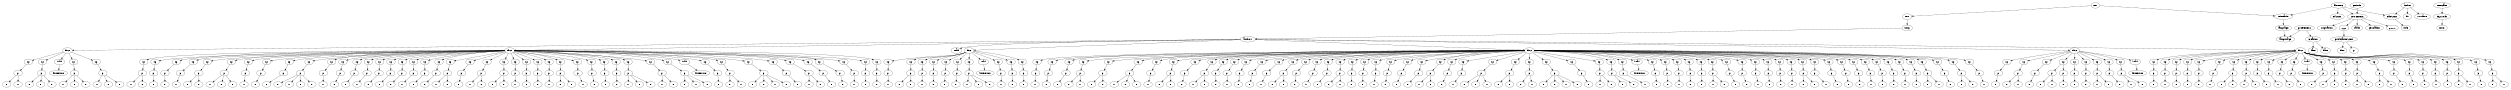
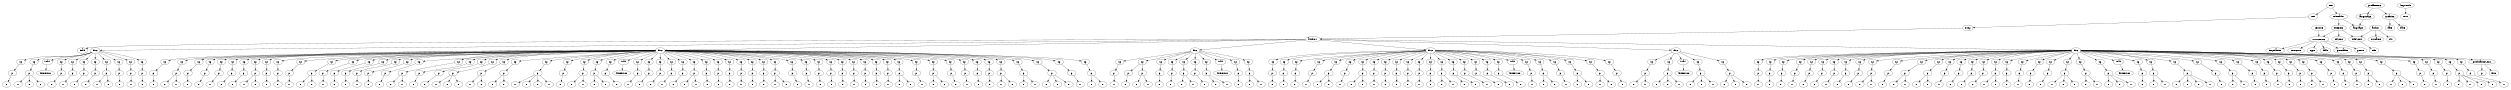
  digraph {
    n1 [label=TEI]
    n2 [label=teiHeader]
    n3 [label=text]
    n4 [label=fileDesc]
    n5 [label=language]
    n6 [label=body]
    n7 [label=titleStmt]
    n8 [label=sourceDesc]
    n9 [label=edStmt]
    n10 [label=profileDesc]
    n11 [label=creation]
    n12 [label=langUsage]
    n13 [label=title]
    n14 [label=publicationStmt]
    n15 [label=p]
    n16 [label=idno]
    n17 [label=genre]
    n18 [label=inspiration]
+   n19 [label=structure]
    n20 [label=type]
    n21 [label=taille]
    n22 [label=permalien]
    n23 [label=author]
    n24 [label=surname]
    n25 [label=div]
    n26 [label=periode]
    n27 [label=date]
    n28 [label=date]
-   n29 [label=textClass]
    n30 [label=keywords]
    n31 [label=term]
    n32 [label=author1]
    n33 [label=head]
    n34 [label=div2]
    n35 [label=div2]
    n36 [label=div2]
    n37 [label=div2]
    n38 [label=div2]
    n39 [label=div2]
    n40 [label=head]
    n41 [label=sp]
    n42 [label=sp]
    n43 [label=sp]
    n44 [label=sp]
    n45 [label=sp]
    n46 [label=sp]
    n47 [label=sp]
    n48 [label=sp]
    n49 [label=sp]
    n50 [label=sp]
    n51 [label=head]
    n52 [label=sp]
    n53 [label=sp]
    n54 [label=sp]
    n55 [label=sp]
    n56 [label=sp]
    n57 [label=sp]
    n58 [label=sp]
    n59 [label=sp]
    n60 [label=sp]
    n61 [label=sp]
    n62 [label=sp]
    n63 [label=sp]
    n64 [label=sp]
    n65 [label=sp]
    n66 [label=sp]
    n67 [label=sp]
    n68 [label=sp]
    n69 [label=sp]
    n70 [label=sp]
    n71 [label=sp]
    n72 [label=sp]
    n73 [label=sp]
    n74 [label=sp]
    n75 [label=sp]
    n76 [label=sp]
    n77 [label=sp]
    n78 [label=sp]
    n79 [label=sp]
    n80 [label=sp]
    n81 [label=sp]
    n82 [label=sp]
    n83 [label=sp]
    n84 [label=sp]
    n85 [label=sp]
    n86 [label=sp]
    n87 [label=sp]
    n88 [label=sp]
    n89 [label=sp]
    n90 [label=sp]
    n91 [label=sp]
    n92 [label=sp]
    n93 [label=sp]
    n94 [label=sp]
    n95 [label=sp]
    n96 [label=sp]
    n97 [label=sp]
    n98 [label=sp]
    n99 [label=sp]
    n100 [label=sp]
    n101 [label=sp]
    n102 [label=sp]
    n103 [label=sp]
    n104 [label=sp]
    n105 [label=sp]
    n106 [label=sp]
    n107 [label=sp]
    n108 [label=sp]
    n109 [label=sp]
    n110 [label=sp]
    n111 [label=sp]
    n112 [label=sp]
    n113 [label=sp]
    n114 [label=sp]
    n115 [label=head]
    n116 [label=sp]
    n117 [label=sp]
    n118 [label=sp]
    n119 [label=sp]
    n120 [label=sp]
    n121 [label=sp]
    n122 [label=sp]
    n123 [label=sp]
    n124 [label=sp]
    n125 [label=head]
    n126 [label=sp]
    n127 [label=sp]
    n128 [label=sp]
    n129 [label=sp]
    n130 [label=sp]
    n131 [label=sp]
    n132 [label=sp]
    n133 [label=sp]
    n134 [label=sp]
    n135 [label=sp]
    n136 [label=sp]
    n137 [label=sp]
    n138 [label=sp]
    n139 [label=sp]
    n140 [label=sp]
    n141 [label=sp]
    n142 [label=sp]
    n143 [label=sp]
    n144 [label=sp]
    n145 [label=sp]
    n146 [label=sp]
    n147 [label=sp]
    n148 [label=sp]
    n149 [label=sp]
    n150 [label=sp]
    n151 [label=head]
    n152 [label=sp]
    n153 [label=sp]
    n154 [label=sp]
    n155 [label=sp]
    n156 [label=head]
    n157 [label=sp]
    n158 [label=sp]
    n159 [label=sp]
    n160 [label=sp]
    n161 [label=sp]
    n162 [label=sp]
    n163 [label=sp]
    n164 [label=sp]
    n165 [label=sp]
    n166 [label=sp]
    n167 [label=sp]
    n168 [label=sp]
    n169 [label=sp]
    n170 [label=sp]
    n171 [label=sp]
    n172 [label=sp]
    n173 [label=sp]
    n174 [label=sp]
    n175 [label=sp]
    n176 [label=sp]
    n177 [label=sp]
    n178 [label=sp]
    n179 [label=sp]
    n180 [label=sp]
    n181 [label=sp]
    n182 [label=sp]
    n183 [label=sp]
    n184 [label=sp]
    n185 [label=sp]
    n186 [label=sp]
    n187 [label=sp]
    n188 [label=sp]
    n189 [label=sp]
    n190 [label=sp]
    n191 [label=sp]
    n192 [label=sp]
    n193 [label=sp]
    n194 [label=sp]
    n195 [label=sp]
    n196 [label=sp]
    n197 [label=sp]
    n198 [label=sp]
    n199 [label=sp]
    n200 [label=sp]
    n201 [label=sp]
    n202 [label=sp]
    n203 [label=listPerson]
    n204 [label=p]
    n205 [label=p]
    n206 [label=p]
    n207 [label=p]
    n208 [label=p]
    n209 [label=p]
    n210 [label=p]
    n211 [label=p]
    n212 [label=p]
    n213 [label=p]
    n214 [label=s]
    n215 [label=s]
    n216 [label=s]
    n217 [label=s]
    n218 [label=s]
    n219 [label=s]
    n220 [label=s]
    n221 [label=s]
    n222 [label=s]
    n223 [label=s]
    n224 [label=s]
    n225 [label=s]
    n226 [label=s]
    n227 [label=listPerson]
    n228 [label=p]
    n229 [label=p]
    n230 [label=p]
    n231 [label=p]
    n232 [label=p]
    n233 [label=p]
    n234 [label=p]
    n235 [label=p]
    n236 [label=p]
    n237 [label=p]
    n238 [label=p]
    n239 [label=p]
    n240 [label=p]
    n241 [label=p]
    n242 [label=p]
    n243 [label=p]
    n244 [label=p]
    n245 [label=p]
    n246 [label=p]
    n247 [label=p]
    n248 [label=p]
    n249 [label=p]
    n250 [label=p]
    n251 [label=p]
    n252 [label=p]
    n253 [label=p]
    n254 [label=p]
    n255 [label=p]
    n256 [label=p]
    n257 [label=p]
    n258 [label=p]
    n259 [label=p]
    n260 [label=p]
    n261 [label=p]
    n262 [label=p]
    n263 [label=p]
    n264 [label=p]
    n265 [label=p]
    n266 [label=p]
    n267 [label=p]
    n268 [label=p]
    n269 [label=p]
    n270 [label=p]
    n271 [label=p]
    n272 [label=p]
    n273 [label=p]
    n274 [label=p]
    n275 [label=p]
    n276 [label=p]
    n277 [label=p]
    n278 [label=p]
    n279 [label=p]
    n280 [label=p]
    n281 [label=p]
    n282 [label=p]
    n283 [label=p]
    n284 [label=p]
    n285 [label=p]
    n286 [label=p]
    n287 [label=p]
    n288 [label=p]
    n289 [label=p]
    n290 [label=p]
    n291 [label=s]
    n292 [label=s]
    n293 [label=s]
    n294 [label=s]
    n295 [label=s]
    n296 [label=s]
    n297 [label=s]
    n298 [label=s]
    n299 [label=s]
    n300 [label=s]
    n301 [label=s]
    n302 [label=s]
    n303 [label=s]
    n304 [label=s]
    n305 [label=s]
    n306 [label=s]
    n307 [label=s]
    n308 [label=s]
    n309 [label=s]
    n310 [label=s]
    n311 [label=s]
    n312 [label=s]
    n313 [label=s]
    n314 [label=s]
    n315 [label=s]
    n316 [label=s]
    n317 [label=s]
    n318 [label=s]
    n319 [label=s]
    n320 [label=s]
    n321 [label=s]
    n322 [label=s]
    n323 [label=s]
    n324 [label=s]
    n325 [label=s]
    n326 [label=s]
    n327 [label=s]
    n328 [label=s]
    n329 [label=s]
    n330 [label=s]
    n331 [label=s]
    n332 [label=s]
    n333 [label=s]
    n334 [label=s]
    n335 [label=s]
    n336 [label=s]
    n337 [label=s]
    n338 [label=s]
    n339 [label=s]
    n340 [label=s]
    n341 [label=s]
    n342 [label=s]
    n343 [label=s]
    n344 [label=s]
    n345 [label=s]
    n346 [label=s]
    n347 [label=s]
    n348 [label=s]
    n349 [label=s]
    n350 [label=s]
    n351 [label=s]
    n352 [label=s]
    n353 [label=s]
    n354 [label=s]
    n355 [label=s]
    n356 [label=s]
    n357 [label=s]
    n358 [label=s]
    n359 [label=s]
    n360 [label=s]
    n361 [label=s]
    n362 [label=s]
    n363 [label=s]
    n364 [label=s]
    n365 [label=s]
    n366 [label=s]
    n367 [label=s]
    n368 [label=s]
    n369 [label=s]
    n370 [label=s]
    n371 [label=s]
    n372 [label=s]
    n373 [label=s]
    n374 [label=s]
    n375 [label=s]
    n376 [label=listPerson]
    n377 [label=p]
    n378 [label=p]
    n379 [label=p]
    n380 [label=p]
    n381 [label=p]
    n382 [label=p]
    n383 [label=p]
    n384 [label=p]
    n385 [label=p]
    n386 [label=p]
    n387 [label=s]
    n388 [label=s]
    n389 [label=s]
    n390 [label=s]
    n391 [label=s]
    n392 [label=s]
    n393 [label=s]
    n394 [label=s]
    n395 [label=s]
    n396 [label=s]
    n397 [label=s]
    n398 [label=s]
    n399 [label=s]
    n400 [label=s]
    n401 [label=listPerson]
    n402 [label=p]
    n403 [label=p]
    n404 [label=p]
    n405 [label=p]
    n406 [label=p]
    n407 [label=p]
    n408 [label=p]
    n409 [label=p]
    n410 [label=p]
    n411 [label=p]
    n412 [label=p]
    n413 [label=p]
    n414 [label=p]
    n415 [label=p]
    n416 [label=p]
    n417 [label=p]
    n418 [label=p]
    n419 [label=p]
    n420 [label=p]
    n421 [label=p]
    n422 [label=p]
    n423 [label=p]
    n424 [label=p]
    n425 [label=p]
    n426 [label=p]
    n427 [label=s]
    n428 [label=s]
    n429 [label=s]
    n430 [label=s]
    n431 [label=s]
    n432 [label=s]
    n433 [label=s]
    n434 [label=s]
    n435 [label=s]
    n436 [label=s]
    n437 [label=s]
    n438 [label=s]
    n439 [label=s]
    n440 [label=s]
    n441 [label=s]
    n442 [label=s]
    n443 [label=s]
    n444 [label=s]
    n445 [label=s]
    n446 [label=s]
    n447 [label=s]
    n448 [label=s]
    n449 [label=s]
    n450 [label=s]
    n451 [label=s]
    n452 [label=s]
    n453 [label=s]
    n454 [label=s]
    n455 [label=s]
    n456 [label=s]
    n457 [label=s]
    n458 [label=s]
    n459 [label=listPerson]
    n460 [label=p]
    n461 [label=p]
    n462 [label=p]
    n463 [label=p]
    n464 [label=s]
    n465 [label=s]
    n466 [label=s]
    n467 [label=s]
    n468 [label=s]
    n469 [label=s]
    n470 [label=s]
    n471 [label=s]
    n472 [label=s]
    n473 [label=s]
    n474 [label=s]
    n475 [label=listPerson]
    n476 [label=p]
    n477 [label=p]
    n478 [label=p]
    n479 [label=p]
    n480 [label=p]
    n481 [label=p]
    n482 [label=p]
    n483 [label=p]
    n484 [label=p]
    n485 [label=p]
    n486 [label=p]
    n487 [label=p]
    n488 [label=p]
    n489 [label=p]
    n490 [label=p]
    n491 [label=p]
    n492 [label=p]
    n493 [label=p]
    n494 [label=p]
    n495 [label=p]
    n496 [label=p]
    n497 [label=p]
    n498 [label=p]
    n499 [label=p]
    n500 [label=p]
    n501 [label=p]
    n502 [label=p]
    n503 [label=p]
    n504 [label=p]
    n505 [label=p]
    n506 [label=p]
    n507 [label=p]
    n508 [label=p]
    n509 [label=p]
    n510 [label=p]
    n511 [label=p]
    n512 [label=p]
    n513 [label=p]
    n514 [label=p]
    n515 [label=p]
    n516 [label=p]
    n517 [label=p]
    n518 [label=p]
    n519 [label=p]
    n520 [label=p]
    n521 [label=p]
    n522 [label=s]
    n523 [label=s]
    n524 [label=s]
    n525 [label=s]
    n526 [label=s]
    n527 [label=s]
    n528 [label=s]
    n529 [label=s]
    n530 [label=s]
    n531 [label=s]
    n532 [label=s]
    n533 [label=s]
    n534 [label=s]
    n535 [label=s]
    n536 [label=s]
    n537 [label=s]
    n538 [label=s]
    n539 [label=s]
    n540 [label=s]
    n541 [label=s]
    n542 [label=s]
    n543 [label=s]
    n544 [label=s]
    n545 [label=s]
    n546 [label=s]
    n547 [label=s]
    n548 [label=s]
    n549 [label=s]
    n550 [label=s]
    n551 [label=s]
    n552 [label=s]
    n553 [label=s]
    n554 [label=s]
    n555 [label=s]
    n556 [label=s]
    n557 [label=s]
    n558 [label=s]
    n559 [label=s]
    n560 [label=s]
    n561 [label=s]
    n562 [label=s]
    n563 [label=s]
    n564 [label=s]
    n565 [label=s]
    n566 [label=s]
    n567 [label=s]
    n568 [label=s]
    n569 [label=s]
    n570 [label=s]
    n571 [label=s]
    n572 [label=s]
    n573 [label=s]
    n574 [label=s]
    n575 [label=s]
    n576 [label=s]
    n577 [label=s]
    n578 [label=s]
    n579 [label=s]
    n580 [label=s]
    n581 [label=s]
    n582 [label=s]
    n583 [label=s]
    n584 [label=s]
    n585 [label=s]
    n586 [label=s]
    n587 [label=s]
    n588 [label=s]
    n1 -> n2
    n1 -> n3
-   n4 -> n2
+   n2 -> n4
    n2 -> n5
    n3 -> n6
    n4 -> n7
    n4 -> n8
    n4 -> n9
    n6 -> n32
    n7 -> n13
    n8 -> n17
    n8 -> n18
+   n8 -> n19
    n8 -> n20
    n8 -> n21
    n8 -> n22
    n10 -> n11
    n10 -> n12
    n11 -> n27
    n11 -> n28
-   n5 -> n12
+   n12 -> n5
    n14 -> n15
    n14 -> n16
    n20 -> n14
    n23 -> n7
    n23 -> n24
    n23 -> n25
    n26 -> n8
-   n29 -> n30
    n30 -> n31
    n32 -> n33
    n32 -> n34
    n32 -> n35
    n32 -> n36
    n32 -> n37
    n32 -> n38
    n32 -> n39
    n34 -> n40
    n34 -> n41
    n34 -> n42
    n34 -> n43
    n34 -> n44
    n34 -> n45
    n34 -> n46
    n34 -> n47
    n34 -> n48
    n34 -> n49
    n34 -> n50
    n35 -> n51
    n35 -> n52
    n35 -> n53
    n35 -> n54
    n35 -> n55
    n35 -> n56
    n35 -> n57
    n35 -> n58
    n35 -> n59
    n35 -> n60
    n35 -> n61
    n35 -> n62
    n35 -> n63
    n35 -> n64
    n35 -> n65
    n35 -> n66
    n35 -> n67
    n35 -> n68
    n35 -> n69
    n35 -> n70
    n35 -> n71
    n35 -> n72
    n35 -> n73
    n35 -> n74
    n35 -> n75
    n35 -> n76
    n35 -> n77
    n35 -> n78
    n35 -> n79
    n35 -> n80
    n35 -> n81
    n35 -> n82
    n35 -> n83
    n35 -> n84
    n35 -> n85
    n35 -> n86
    n35 -> n87
    n35 -> n88
    n35 -> n89
    n35 -> n90
    n35 -> n91
    n35 -> n92
    n35 -> n93
    n35 -> n94
    n35 -> n95
    n35 -> n96
    n35 -> n97
    n35 -> n98
    n35 -> n99
    n35 -> n100
    n35 -> n101
    n35 -> n102
    n35 -> n103
    n35 -> n104
    n35 -> n105
    n35 -> n106
    n35 -> n107
    n35 -> n108
    n35 -> n109
    n35 -> n110
    n35 -> n111
    n35 -> n112
    n35 -> n113
    n35 -> n114
    n36 -> n115
    n36 -> n116
    n36 -> n117
    n36 -> n118
    n36 -> n119
    n36 -> n120
    n36 -> n121
    n36 -> n122
    n36 -> n123
    n36 -> n124
    n37 -> n125
    n37 -> n126
    n37 -> n127
    n37 -> n128
    n37 -> n129
    n37 -> n130
    n37 -> n131
    n37 -> n132
    n37 -> n133
    n37 -> n134
    n37 -> n135
    n37 -> n136
    n37 -> n137
    n37 -> n138
    n37 -> n139
    n37 -> n140
    n37 -> n141
    n37 -> n142
    n37 -> n143
    n37 -> n144
    n37 -> n145
    n37 -> n146
    n37 -> n147
    n37 -> n148
    n37 -> n149
    n37 -> n150
    n38 -> n151
    n38 -> n152
    n38 -> n153
    n38 -> n154
    n38 -> n155
    n39 -> n156
    n39 -> n157
    n39 -> n158
    n39 -> n159
    n39 -> n160
    n39 -> n161
    n39 -> n162
    n39 -> n163
    n39 -> n164
    n39 -> n165
    n39 -> n166
    n39 -> n167
    n39 -> n168
    n39 -> n169
    n39 -> n170
    n39 -> n171
    n39 -> n172
    n39 -> n173
    n39 -> n174
    n39 -> n175
    n39 -> n176
    n39 -> n177
    n39 -> n178
    n39 -> n179
    n39 -> n180
    n39 -> n181
    n39 -> n182
    n39 -> n183
    n39 -> n184
    n39 -> n185
    n39 -> n186
    n39 -> n187
    n39 -> n188
    n39 -> n189
    n39 -> n190
    n39 -> n191
    n39 -> n192
    n39 -> n193
    n39 -> n194
    n39 -> n195
    n39 -> n196
    n39 -> n197
    n39 -> n198
    n39 -> n199
    n39 -> n200
    n39 -> n201
    n39 -> n202
    n40 -> n203
    n41 -> n204
    n42 -> n205
    n43 -> n206
    n44 -> n207
    n45 -> n208
    n46 -> n209
    n47 -> n210
    n48 -> n211
    n49 -> n212
    n50 -> n213
    n51 -> n227
    n52 -> n228
    n53 -> n229
    n54 -> n230
    n55 -> n231
    n56 -> n232
    n57 -> n233
    n58 -> n234
    n59 -> n235
    n60 -> n236
    n61 -> n237
    n62 -> n238
    n63 -> n239
    n64 -> n240
    n65 -> n241
    n66 -> n242
    n67 -> n243
    n68 -> n244
    n69 -> n245
    n70 -> n246
    n71 -> n247
    n72 -> n248
    n73 -> n249
    n74 -> n250
    n75 -> n251
    n76 -> n252
    n77 -> n253
    n78 -> n254
    n79 -> n255
    n80 -> n256
    n81 -> n257
    n82 -> n258
    n83 -> n259
    n84 -> n260
    n85 -> n261
    n86 -> n262
    n87 -> n263
    n88 -> n264
    n89 -> n265
    n90 -> n266
    n91 -> n267
    n92 -> n268
    n93 -> n269
    n94 -> n270
    n95 -> n271
    n96 -> n272
    n97 -> n273
    n98 -> n274
    n99 -> n275
    n100 -> n276
    n101 -> n277
    n102 -> n278
    n103 -> n279
    n104 -> n280
    n105 -> n281
    n106 -> n282
    n107 -> n283
    n108 -> n284
    n109 -> n285
    n110 -> n286
    n111 -> n287
    n112 -> n288
    n113 -> n289
    n114 -> n290
    n115 -> n376
    n116 -> n377
    n117 -> n378
    n118 -> n379
    n119 -> n380
    n119 -> n381
    n120 -> n382
    n121 -> n383
    n122 -> n384
    n123 -> n385
    n124 -> n386
    n125 -> n401
    n126 -> n402
    n127 -> n403
    n128 -> n404
    n129 -> n405
    n130 -> n406
    n131 -> n407
    n132 -> n408
    n133 -> n409
    n134 -> n410
    n135 -> n411
    n136 -> n412
    n137 -> n413
    n138 -> n414
    n139 -> n415
    n140 -> n416
    n141 -> n417
    n142 -> n418
    n143 -> n419
    n144 -> n420
    n145 -> n421
    n146 -> n422
    n147 -> n423
    n148 -> n424
    n149 -> n425
    n150 -> n426
    n151 -> n459
    n152 -> n460
    n153 -> n461
    n154 -> n462
    n155 -> n463
    n156 -> n475
    n157 -> n476
    n158 -> n477
    n159 -> n478
    n160 -> n479
    n161 -> n480
    n162 -> n481
    n163 -> n482
    n164 -> n483
    n165 -> n484
    n166 -> n485
    n167 -> n486
    n168 -> n487
    n169 -> n488
    n170 -> n489
    n171 -> n490
    n172 -> n491
    n173 -> n492
    n174 -> n493
    n175 -> n494
    n176 -> n495
    n177 -> n496
    n178 -> n497
    n179 -> n498
    n180 -> n499
    n181 -> n500
    n182 -> n501
    n183 -> n502
    n184 -> n503
    n185 -> n504
    n186 -> n505
    n187 -> n506
    n188 -> n507
    n189 -> n508
    n190 -> n509
    n191 -> n510
    n192 -> n511
    n193 -> n512
    n194 -> n513
    n195 -> n514
    n196 -> n515
    n197 -> n516
    n198 -> n517
    n199 -> n518
    n200 -> n519
    n201 -> n520
    n202 -> n521
    n204 -> n214
    n205 -> n215
    n206 -> n216
    n207 -> n217
    n208 -> n218
    n208 -> n219
    n209 -> n220
    n210 -> n221
    n211 -> n222
    n212 -> n223
    n213 -> n224
    n213 -> n225
    n213 -> n226
    n228 -> n291
    n229 -> n292
    n230 -> n293
    n231 -> n294
    n232 -> n295
    n233 -> n296
    n233 -> n297
    n234 -> n298
    n235 -> n299
    n236 -> n300
    n237 -> n301
    n238 -> n302
    n239 -> n303
    n240 -> n304
    n240 -> n305
    n241 -> n306
    n242 -> n307
    n243 -> n308
    n244 -> n309
    n245 -> n310
    n246 -> n311
    n247 -> n312
    n248 -> n313
    n249 -> n314
    n250 -> n315
    n250 -> n316
    n251 -> n317
    n252 -> n318
    n252 -> n319
    n253 -> n320
    n254 -> n321
    n255 -> n322
    n256 -> n323
    n257 -> n324
    n257 -> n325
    n258 -> n326
    n258 -> n327
    n259 -> n328
    n259 -> n329
    n259 -> n330
    n260 -> n331
    n261 -> n332
    n261 -> n333
    n262 -> n334
    n263 -> n335
    n263 -> n336
    n264 -> n337
    n265 -> n338
    n266 -> n339
    n267 -> n340
    n268 -> n341
    n269 -> n342
    n269 -> n343
    n270 -> n344
    n271 -> n345
    n272 -> n346
    n273 -> n347
    n273 -> n348
    n274 -> n349
    n275 -> n350
    n276 -> n351
    n277 -> n352
    n278 -> n353
    n279 -> n354
    n280 -> n355
    n280 -> n356
    n281 -> n357
    n282 -> n358
    n283 -> n359
    n283 -> n360
    n283 -> n361
    n284 -> n362
    n284 -> n363
    n285 -> n364
    n285 -> n365
    n286 -> n366
    n286 -> n367
    n286 -> n368
    n286 -> n369
    n287 -> n370
    n288 -> n371
    n288 -> n372
    n289 -> n373
    n289 -> n374
    n290 -> n375
    n377 -> n387
    n378 -> n388
    n378 -> n389
    n379 -> n390
    n380 -> n391
    n380 -> n392
    n381 -> n393
    n382 -> n394
    n383 -> n395
    n384 -> n396
    n384 -> n397
    n385 -> n398
    n386 -> n399
    n386 -> n400
    n402 -> n427
    n403 -> n428
    n403 -> n429
    n404 -> n430
    n405 -> n431
    n405 -> n432
    n406 -> n433
    n406 -> n434
    n407 -> n435
    n408 -> n436
    n409 -> n437
    n410 -> n438
    n411 -> n439
    n412 -> n440
    n412 -> n441
    n413 -> n442
    n414 -> n443
    n414 -> n444
    n415 -> n445
    n416 -> n446
    n417 -> n447
    n418 -> n448
    n419 -> n449
    n420 -> n450
    n421 -> n451
    n421 -> n452
    n422 -> n453
    n422 -> n454
    n423 -> n455
    n424 -> n456
    n425 -> n457
    n426 -> n458
    n460 -> n464
    n460 -> n465
    n460 -> n466
    n461 -> n467
    n461 -> n468
    n461 -> n469
    n462 -> n470
    n462 -> n471
    n463 -> n472
    n463 -> n473
    n463 -> n474
    n476 -> n522
    n477 -> n523
    n477 -> n524
    n478 -> n525
    n478 -> n526
    n478 -> n527
    n478 -> n528
    n479 -> n529
    n480 -> n530
    n480 -> n531
    n481 -> n532
    n482 -> n533
    n483 -> n534
    n484 -> n535
    n485 -> n536
    n486 -> n537
    n486 -> n538
    n487 -> n539
    n488 -> n540
    n489 -> n541
    n490 -> n542
    n490 -> n543
    n491 -> n544
    n491 -> n545
    n491 -> n546
    n492 -> n547
    n493 -> n548
    n494 -> n549
    n495 -> n550
    n495 -> n551
    n495 -> n552
    n495 -> n553
    n496 -> n554
    n497 -> n555
    n498 -> n556
    n499 -> n557
    n500 -> n558
    n501 -> n559
    n502 -> n560
    n503 -> n561
    n504 -> n562
    n505 -> n563
    n506 -> n564
    n506 -> n565
    n507 -> n566
    n508 -> n567
    n508 -> n568
    n509 -> n569
    n509 -> n570
    n510 -> n571
    n511 -> n572
    n512 -> n573
    n513 -> n574
    n514 -> n575
    n514 -> n576
    n515 -> n577
    n516 -> n578
    n517 -> n579
    n518 -> n580
    n519 -> n581
    n519 -> n582
    n519 -> n583
    n520 -> n584
    n520 -> n585
    n521 -> n586
    n521 -> n587
    n521 -> n588
  }
